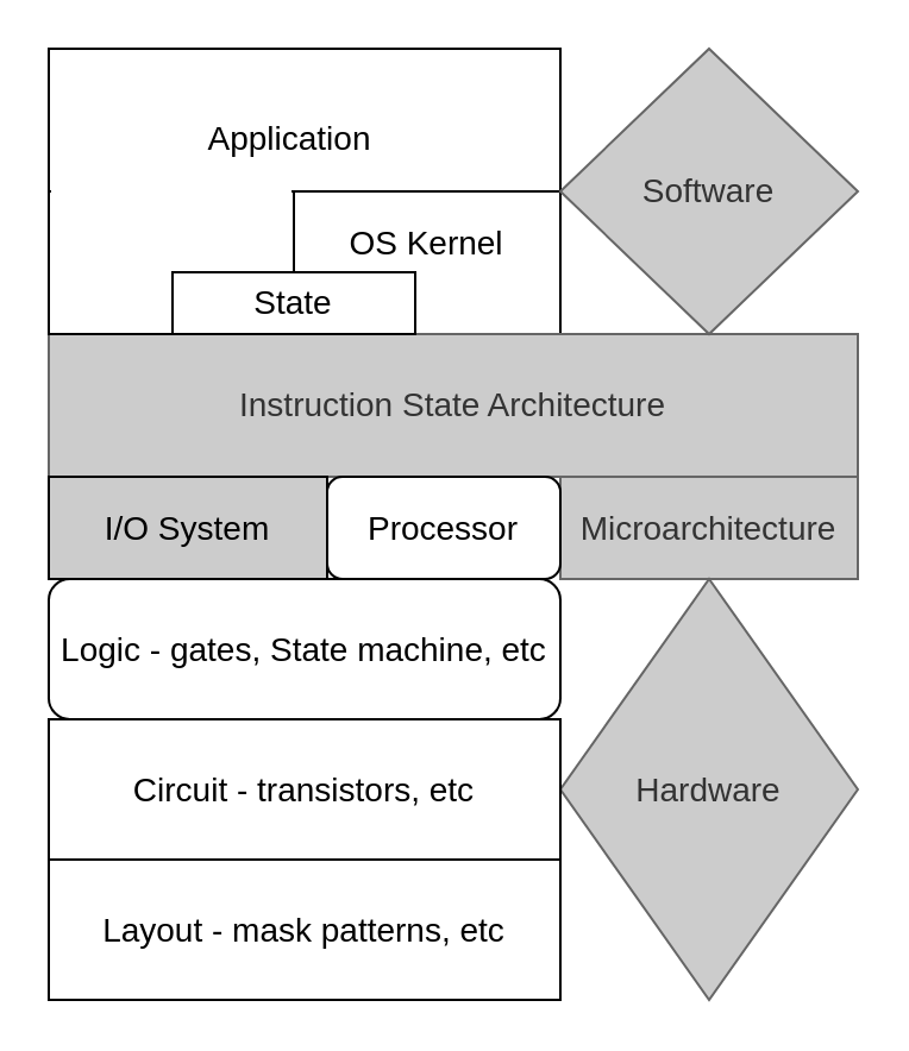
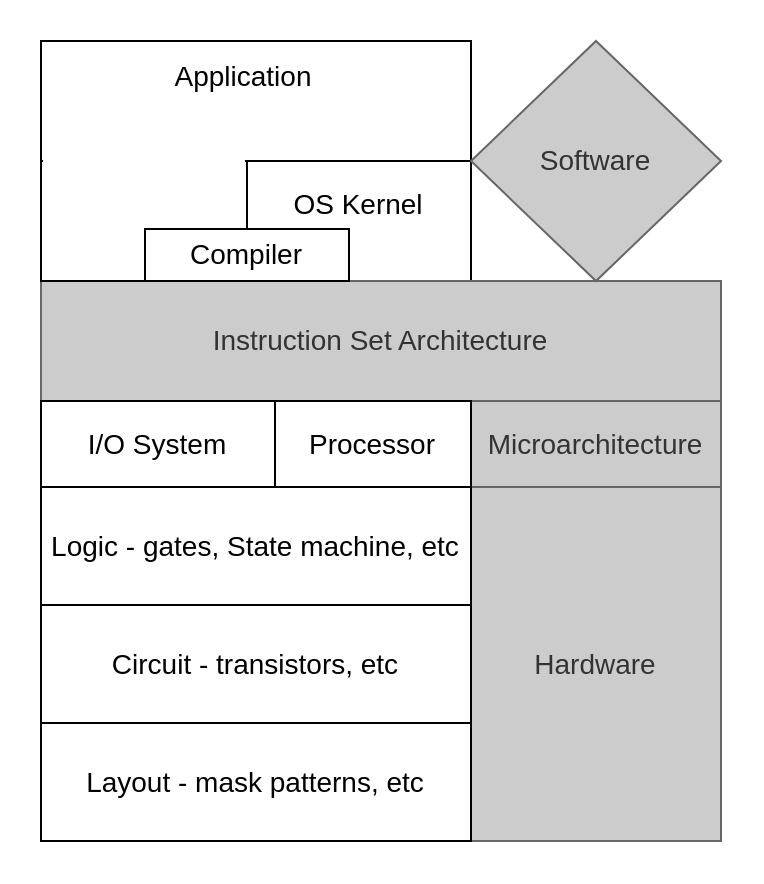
  <mxCell id="0" />
  <mxCell id="1" parent="0" />
  <mxCell id="2" value="&lt;font style=&quot;font-size: 14px;&quot;&gt;OS Kernel&lt;br style=&quot;font-size: 14px;&quot;&gt;&lt;br style=&quot;font-size: 14px;&quot;&gt;&lt;/font&gt;" style="rounded=0;whiteSpace=wrap;html=1;fontSize=14;" vertex="1" parent="1"><mxGeometry x="123" y="80" width="112" height="60" as="geometry" /></mxCell>
- <mxCell id="3" value="&lt;font style=&quot;font-size: 14px;&quot;&gt;Instruction State Architecture&lt;/font&gt;" style="rounded=0;whiteSpace=wrap;html=1;strokeColor=#666666;fontColor=#333333;fillColor=#CCCCCC;fontSize=14;" vertex="1" parent="1"><mxGeometry x="20" y="140" width="340" height="60" as="geometry" /></mxCell>
+ <mxCell id="3" value="&lt;font style=&quot;font-size: 14px;&quot;&gt;Instruction Set Architecture&lt;/font&gt;" style="rounded=0;whiteSpace=wrap;html=1;strokeColor=#666666;fontColor=#333333;fillColor=#CCCCCC;fontSize=14;" vertex="1" parent="1"><mxGeometry x="20" y="140" width="340" height="60" as="geometry" /></mxCell>
  <mxCell id="4" value="&lt;font style=&quot;font-size: 14px;&quot;&gt;Microarchitecture&lt;/font&gt;" style="rounded=0;whiteSpace=wrap;html=1;strokeColor=#666666;fontColor=#333333;fillColor=#CCCCCC;fontSize=14;" vertex="1" parent="1"><mxGeometry x="235" y="200" width="125" height="43" as="geometry" /></mxCell>
  <mxCell id="5" value="" style="rounded=0;whiteSpace=wrap;html=1;" vertex="1" parent="1"><mxGeometry x="20" y="20" width="215" height="60" as="geometry" /></mxCell>
- <mxCell id="6" value="&lt;font style=&quot;font-size: 14px;&quot;&gt;Hardware&lt;/font&gt;" style="rhombus;whiteSpace=wrap;html=1;strokeColor=#666666;fontColor=#333333;fillColor=#CCCCCC;fontSize=14;" vertex="1" parent="1"><mxGeometry x="235" y="243" width="125" height="177" as="geometry" /></mxCell>
+ <mxCell id="6" value="&lt;font style=&quot;font-size: 14px;&quot;&gt;Hardware&lt;/font&gt;" style="rounded=0;whiteSpace=wrap;html=1;strokeColor=#666666;fontColor=#333333;fillColor=#CCCCCC;fontSize=14;" vertex="1" parent="1"><mxGeometry x="235" y="243" width="125" height="177" as="geometry" /></mxCell>
  <mxCell id="7" value="" style="rounded=0;whiteSpace=wrap;html=1;" vertex="1" parent="1"><mxGeometry x="20" y="80" width="103" height="60" as="geometry" /></mxCell>
  <mxCell id="8" value="" style="rounded=0;whiteSpace=wrap;html=1;fillColor=#FFFFFF;strokeColor=none;" vertex="1" parent="1"><mxGeometry x="21" y="73" width="101" height="60" as="geometry" /></mxCell>
- <mxCell id="9" value="&lt;font style=&quot;font-size: 14px;&quot;&gt;State&lt;br style=&quot;font-size: 14px;&quot;&gt;&lt;/font&gt;" style="rounded=0;whiteSpace=wrap;html=1;fontSize=14;" vertex="1" parent="1"><mxGeometry x="72" y="114" width="102" height="26" as="geometry" /></mxCell>
- <mxCell id="10" value="&lt;font style=&quot;font-size: 14px;&quot;&gt;Application&lt;br style=&quot;font-size: 14px;&quot;&gt;&lt;/font&gt;" style="rounded=0;whiteSpace=wrap;html=1;strokeColor=none;fontSize=14;" vertex="1" parent="1"><mxGeometry x="72" y="42" width="99" height="31" as="geometry" /></mxCell>
- <mxCell id="11" value="&lt;font style=&quot;font-size: 14px;&quot;&gt;Processor&lt;br style=&quot;font-size: 14px;&quot;&gt;&lt;/font&gt;" style="whiteSpace=wrap;html=1;fontSize=14;rounded=1;" vertex="1" parent="1"><mxGeometry x="137" y="200" width="98" height="43" as="geometry" /></mxCell>
- <mxCell id="12" value="&lt;font style=&quot;font-size: 14px;&quot;&gt;I/O System&lt;br style=&quot;font-size: 14px;&quot;&gt;&lt;/font&gt;" style="rounded=0;whiteSpace=wrap;html=1;fontSize=14;fillColor=#cccccc;" vertex="1" parent="1"><mxGeometry x="20" y="200" width="117" height="43" as="geometry" /></mxCell>
- <mxCell id="13" value="&lt;font style=&quot;font-size: 14px;&quot;&gt;Logic - gates, State machine, etc&lt;br style=&quot;font-size: 14px;&quot;&gt;&lt;/font&gt;" style="whiteSpace=wrap;html=1;fontSize=14;rounded=1;" vertex="1" parent="1"><mxGeometry x="20" y="243" width="215" height="59" as="geometry" /></mxCell>
+ <mxCell id="9" value="&lt;font style=&quot;font-size: 14px;&quot;&gt;Compiler&lt;br style=&quot;font-size: 14px;&quot;&gt;&lt;/font&gt;" style="rounded=0;whiteSpace=wrap;html=1;fontSize=14;" vertex="1" parent="1"><mxGeometry x="72" y="114" width="102" height="26" as="geometry" /></mxCell>
+ <mxCell id="10" value="&lt;font style=&quot;font-size: 14px;&quot;&gt;Application&lt;br style=&quot;font-size: 14px;&quot;&gt;&lt;/font&gt;" style="rounded=0;whiteSpace=wrap;html=1;strokeColor=none;fontSize=14;" vertex="1" parent="1"><mxGeometry x="72" y="22" width="99" height="31" as="geometry" /></mxCell>
+ <mxCell id="11" value="&lt;font style=&quot;font-size: 14px;&quot;&gt;Processor&lt;br style=&quot;font-size: 14px;&quot;&gt;&lt;/font&gt;" style="rounded=0;whiteSpace=wrap;html=1;fontSize=14;" vertex="1" parent="1"><mxGeometry x="137" y="200" width="98" height="43" as="geometry" /></mxCell>
+ <mxCell id="12" value="&lt;font style=&quot;font-size: 14px;&quot;&gt;I/O System&lt;br style=&quot;font-size: 14px;&quot;&gt;&lt;/font&gt;" style="rounded=0;whiteSpace=wrap;html=1;fontSize=14;" vertex="1" parent="1"><mxGeometry x="20" y="200" width="117" height="43" as="geometry" /></mxCell>
+ <mxCell id="13" value="&lt;font style=&quot;font-size: 14px;&quot;&gt;Logic - gates, State machine, etc&lt;br style=&quot;font-size: 14px;&quot;&gt;&lt;/font&gt;" style="rounded=0;whiteSpace=wrap;html=1;fontSize=14;" vertex="1" parent="1"><mxGeometry x="20" y="243" width="215" height="59" as="geometry" /></mxCell>
  <mxCell id="14" value="&lt;font style=&quot;font-size: 14px;&quot;&gt;Circuit - transistors, etc&lt;br style=&quot;font-size: 14px;&quot;&gt;&lt;/font&gt;" style="rounded=0;whiteSpace=wrap;html=1;fontSize=14;" vertex="1" parent="1"><mxGeometry x="20" y="302" width="215" height="59" as="geometry" /></mxCell>
  <mxCell id="15" value="&lt;font style=&quot;font-size: 14px;&quot;&gt;Layout - mask patterns, etc&lt;br style=&quot;font-size: 14px;&quot;&gt;&lt;/font&gt;" style="rounded=0;whiteSpace=wrap;html=1;fontSize=14;" vertex="1" parent="1"><mxGeometry x="20" y="361" width="215" height="59" as="geometry" /></mxCell>
  <mxCell id="16" value="&lt;font style=&quot;font-size: 14px&quot;&gt;Software&lt;/font&gt;" style="rhombus;whiteSpace=wrap;html=1;strokeColor=#666666;fontColor=#333333;fillColor=#CCCCCC;fontSize=14;" vertex="1" parent="1"><mxGeometry x="235" y="20" width="125" height="120" as="geometry" /></mxCell>
